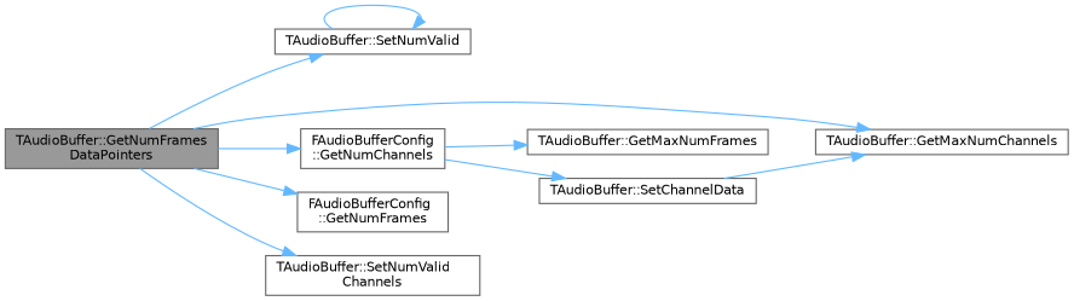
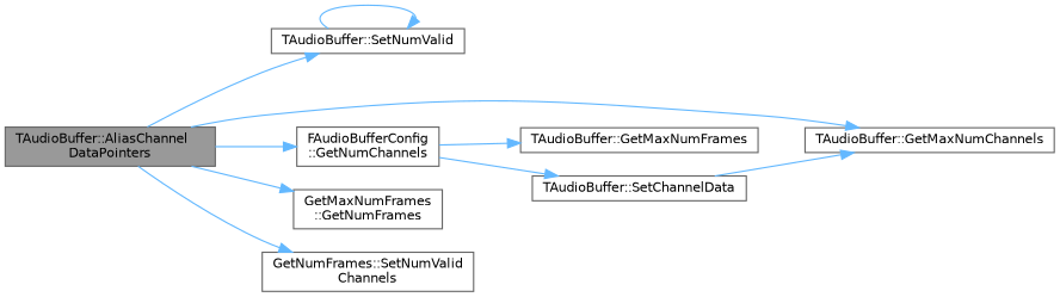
  digraph {
    rankdir=LR
    node [color=grey40 fillcolor=white fontname=Helvetica fontsize=10 shape=box style=filled]
    edge [color=steelblue1 fontname=Helvetica fontsize=10 labelfontname=Helvetica labelfontsize=10 style=solid]
-   n1 [color=gray40 fillcolor=grey60 fontcolor=black height=0.2 label="TAudioBuffer::GetNumFrames\lDataPointers" width=0.4]
+   n1 [color=gray40 fillcolor=grey60 fontcolor=black height=0.2 label="TAudioBuffer::AliasChannel\lDataPointers" width=0.4]
    n2 [height=0.2 label="TAudioBuffer::SetNumValid" width=0.4]
    n3 [height=0.2 label="TAudioBuffer::GetMaxNumChannels" width=0.4]
    n4 [height=0.2 label="FAudioBufferConfig\l::GetNumChannels" width=0.4]
-   n5 [height=0.2 label="FAudioBufferConfig\l::GetNumFrames" width=0.4]
-   n6 [height=0.2 label="TAudioBuffer::SetNumValid\lChannels" width=0.4]
+   n5 [height=0.2 label="GetMaxNumFrames\l::GetNumFrames" width=0.4]
+   n6 [height=0.2 label="GetNumFrames::SetNumValid\lChannels" width=0.4]
    n7 [height=0.2 label="TAudioBuffer::GetMaxNumFrames" width=0.4]
    n8 [height=0.2 label="TAudioBuffer::SetChannelData" width=0.4]
    n1 -> n2
    n1 -> n3
    n1 -> n4
    n1 -> n5
    n1 -> n6
    n2 -> n2
    n4 -> n7
    n4 -> n8
    n8 -> n3
  }
